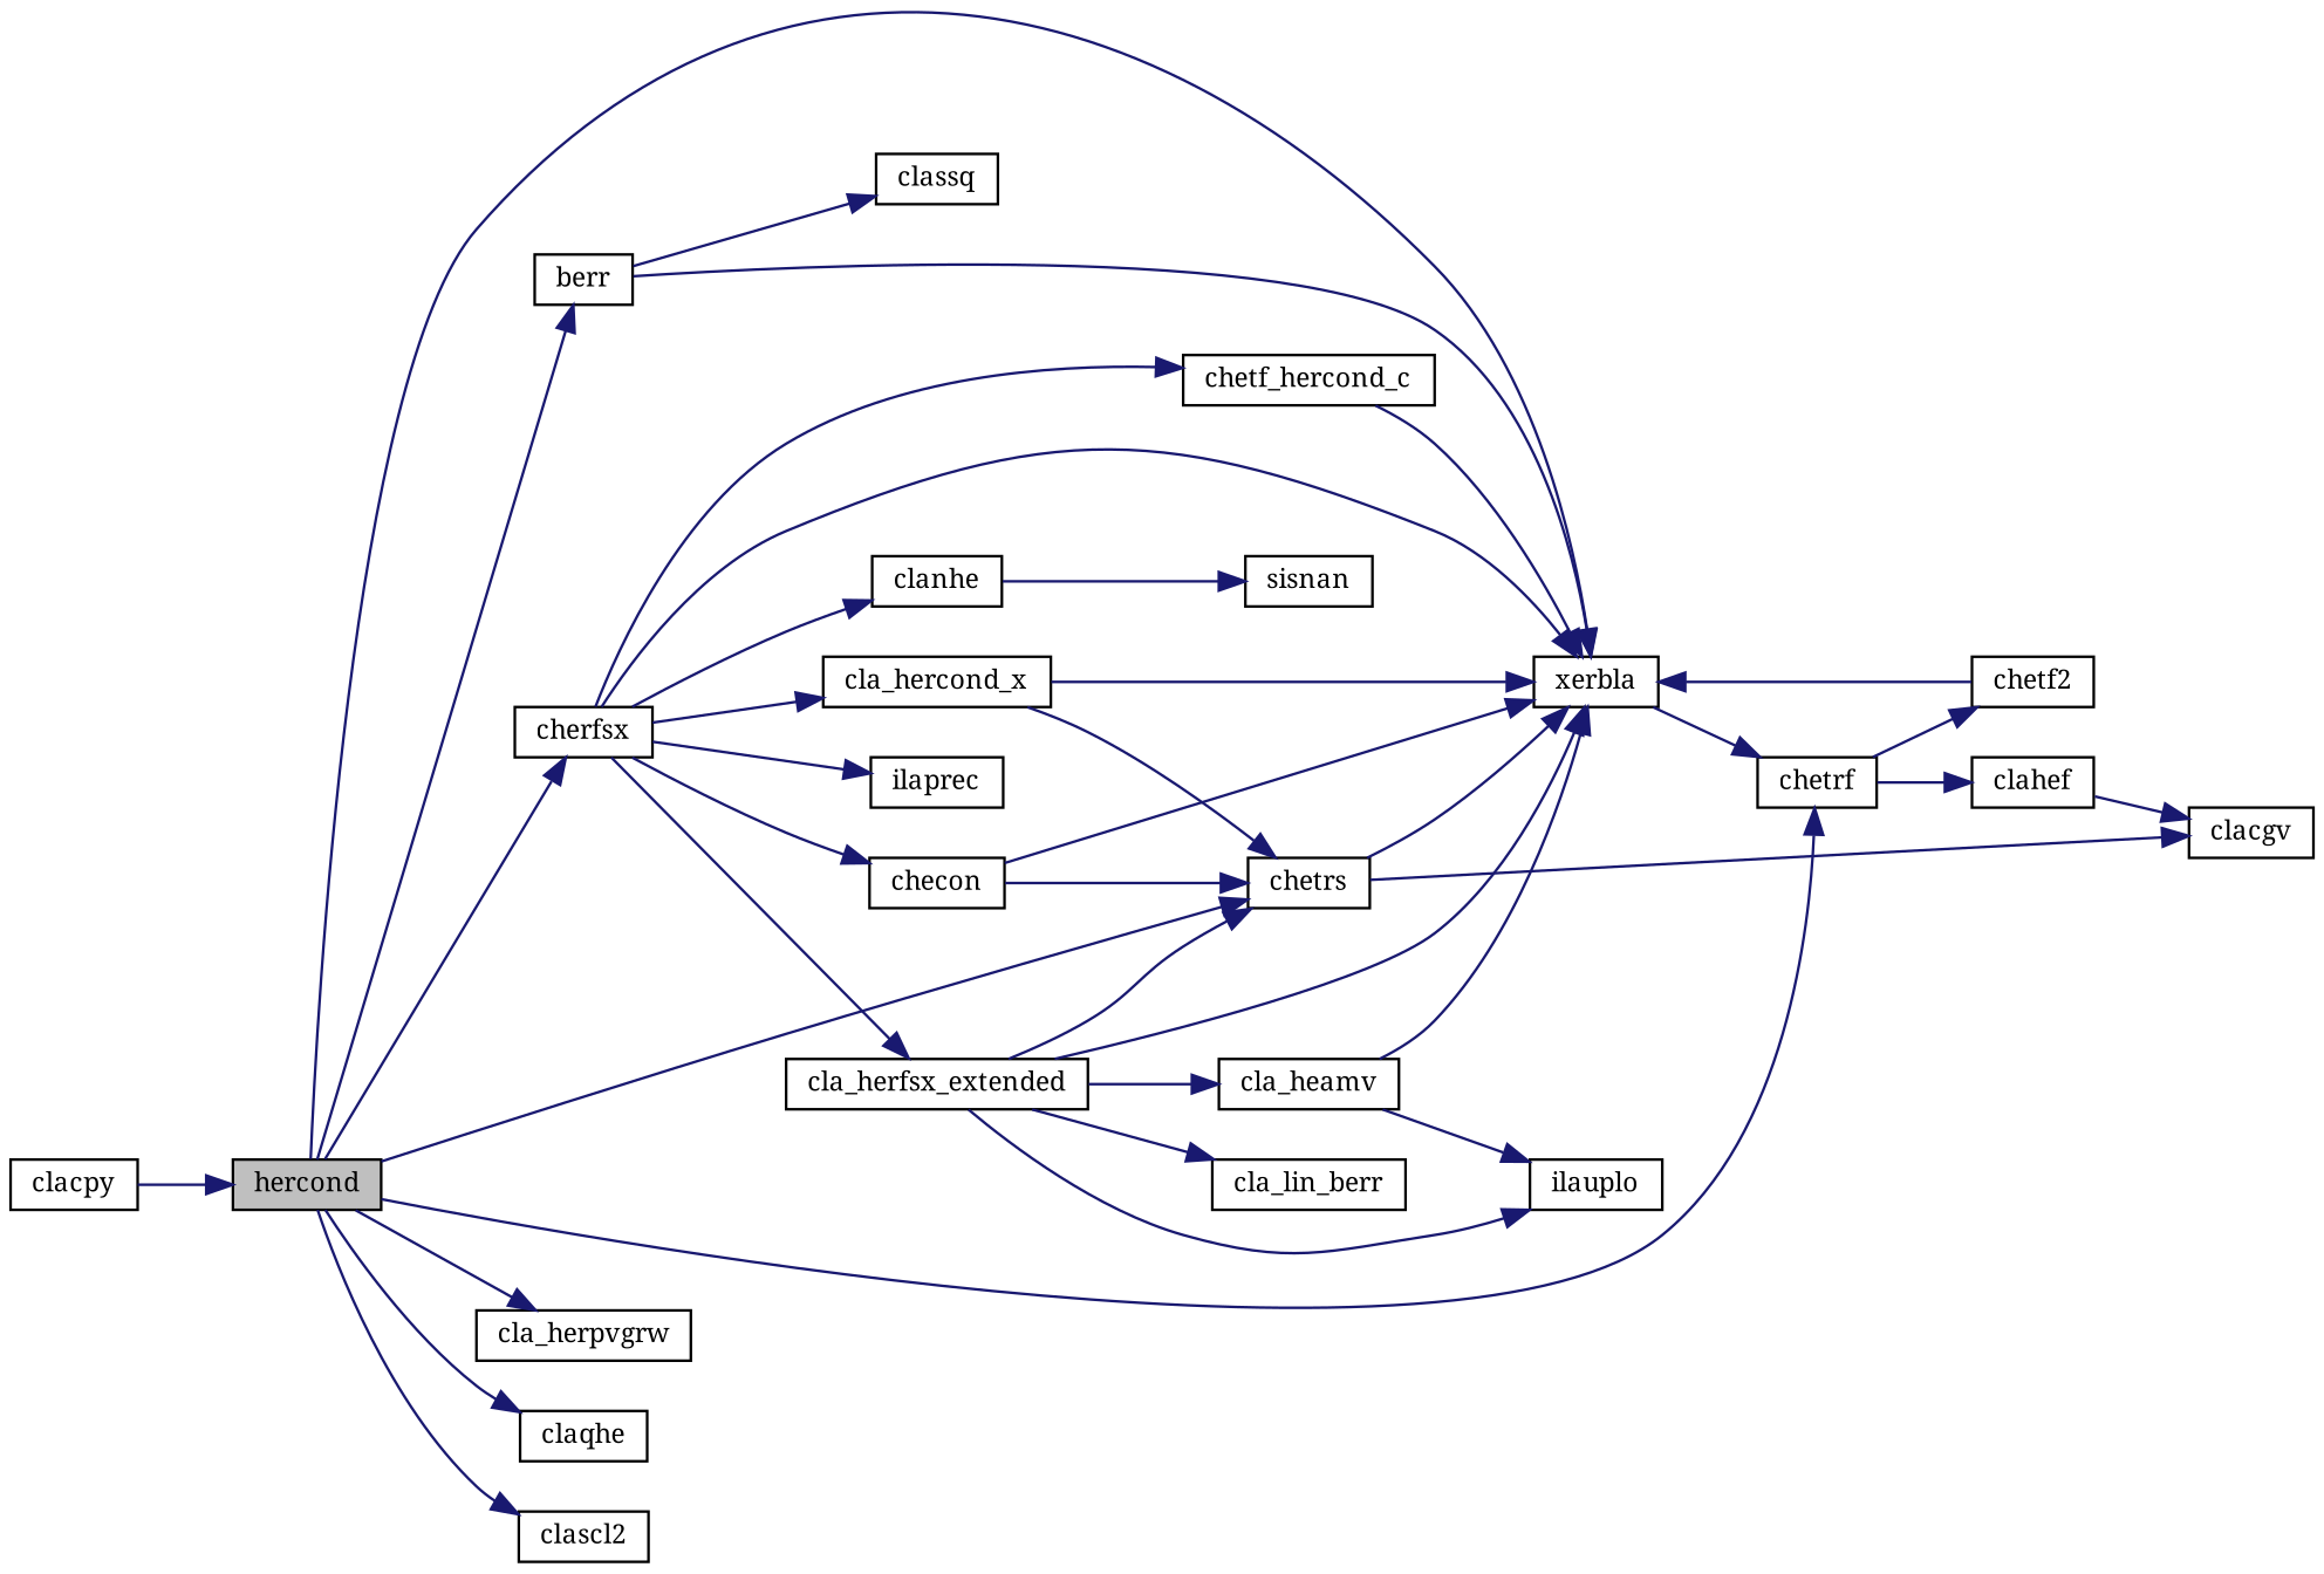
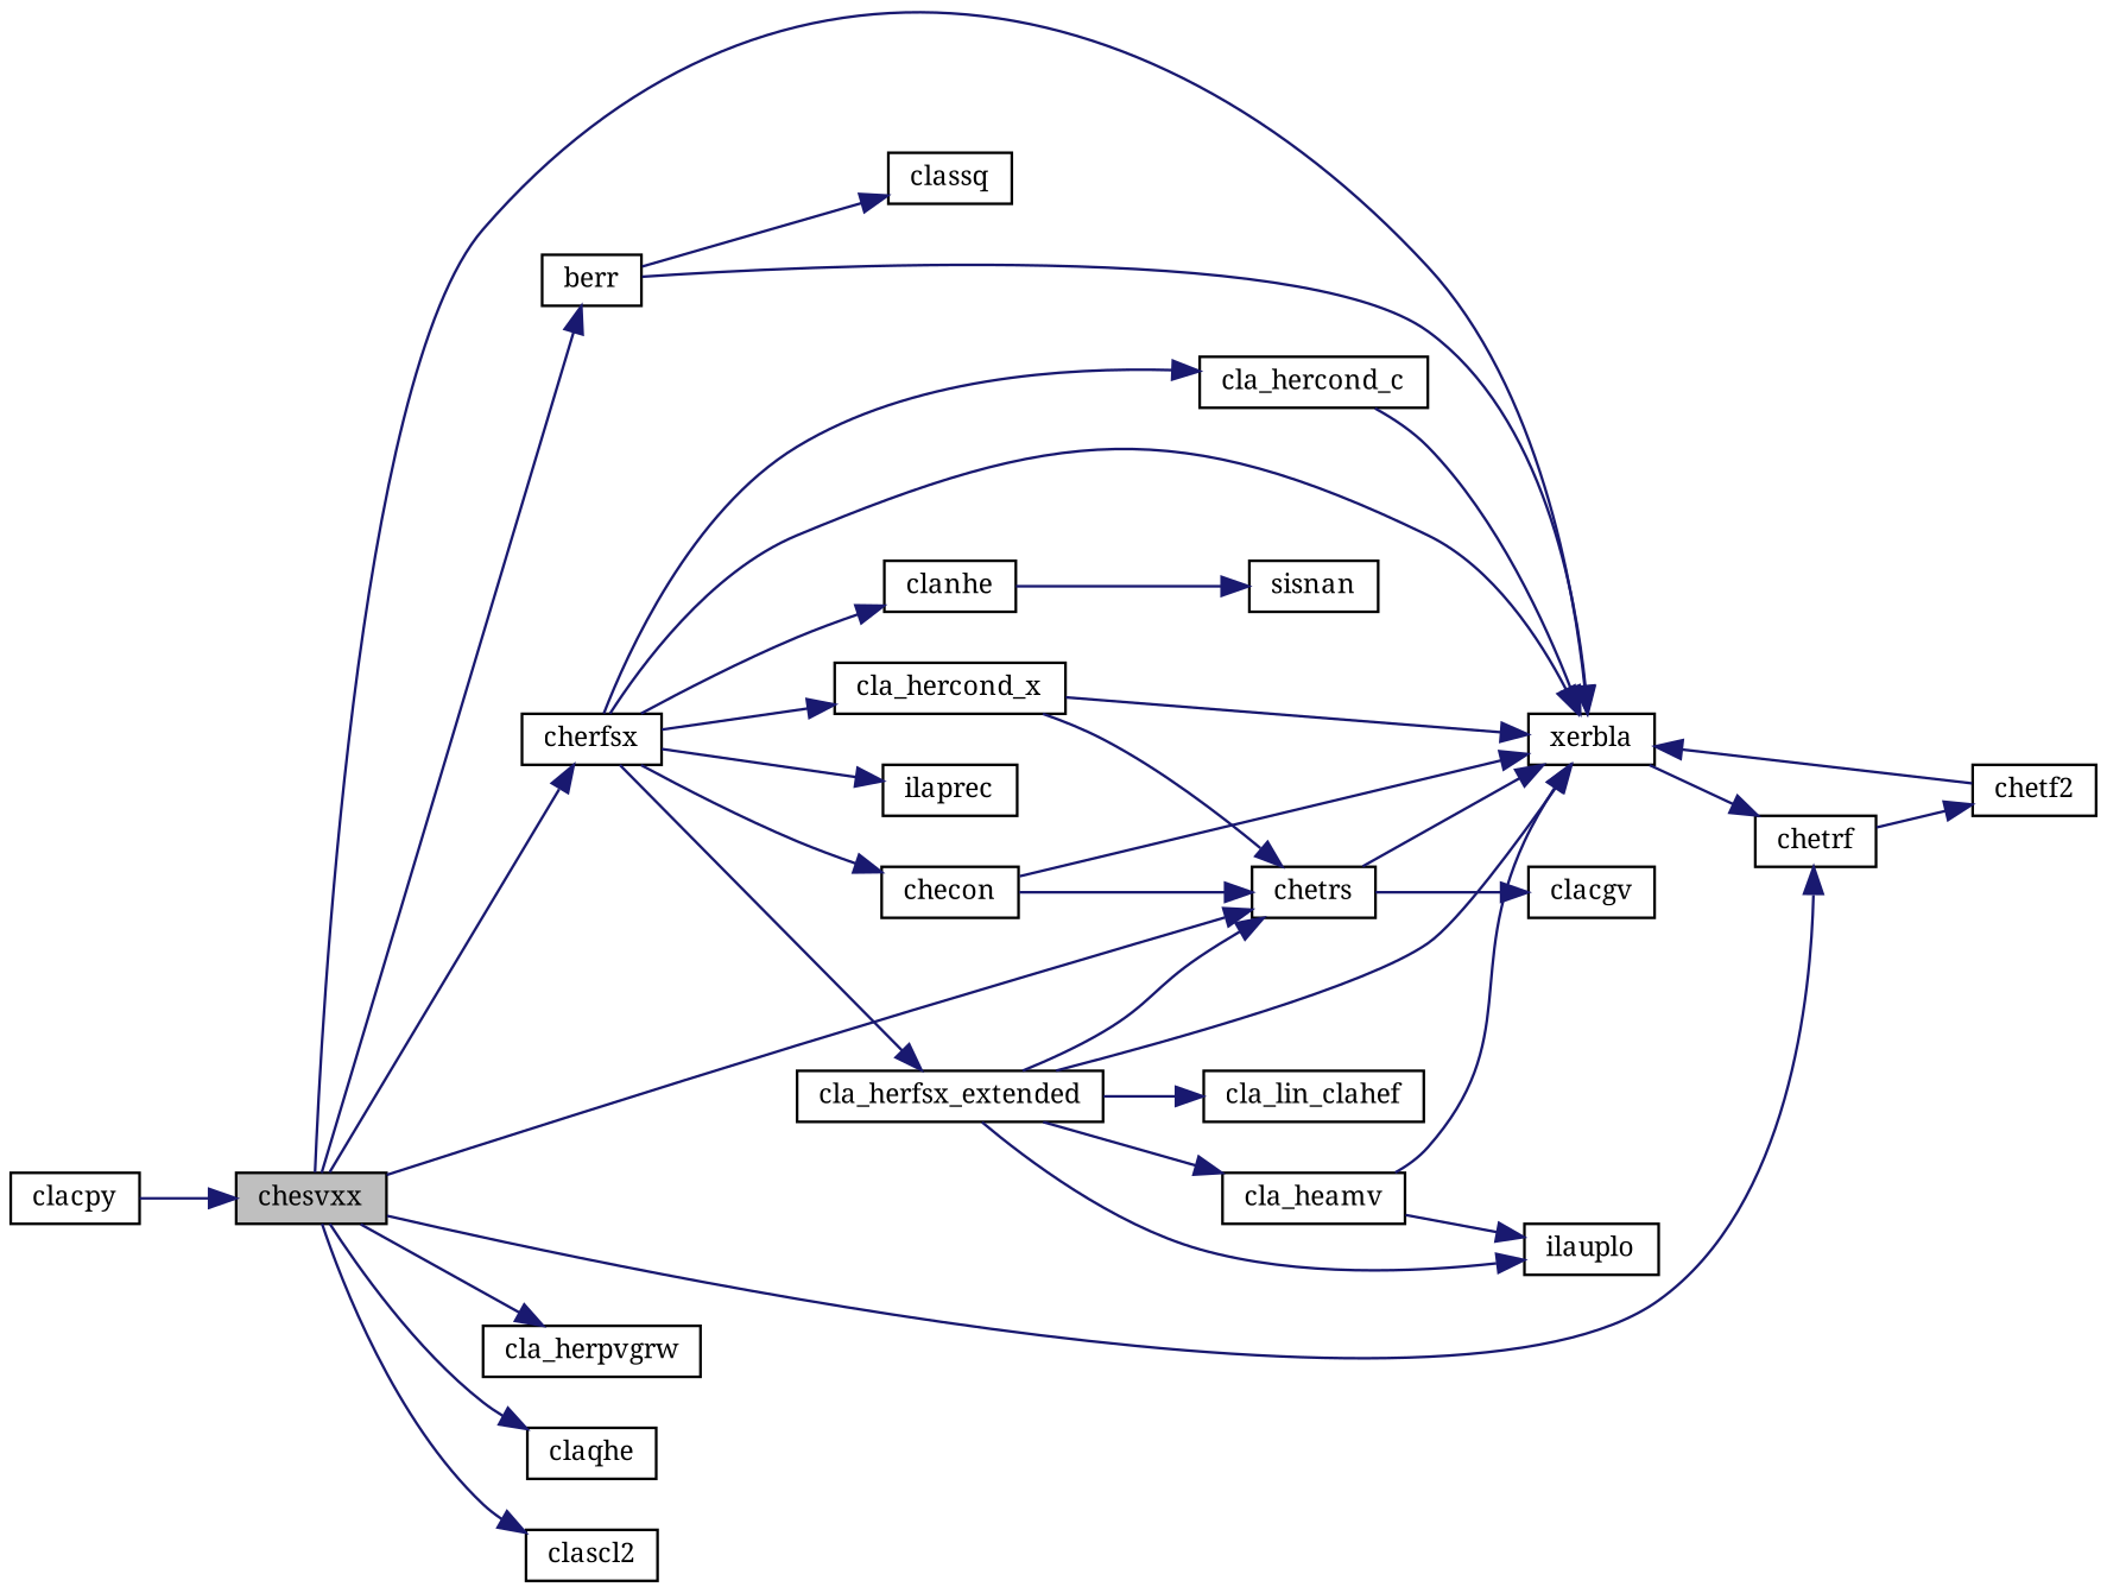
  digraph {
    fontname="Noto Serif"
    rankdir=LR
    node [color=black fillcolor=white fontname="Noto Serif" fontsize=10 shape=record style=filled]
    edge [color=midnightblue fontname="Noto Serif" fontsize=10 labelfontname=Helvetica labelfontsize=10 style=solid]
-   n1 [fillcolor=grey75 fontcolor=black height=0.2 label=hercond width=0.4]
+   n1 [fillcolor=grey75 fontcolor=black height=0.2 label=chesvxx width=0.4]
    n2 [height=0.2 label=berr width=0.4]
    n3 [height=0.2 label=xerbla width=0.4]
    n4 [height=0.2 label=cherfsx width=0.4]
    n5 [height=0.2 label=chetrs width=0.4]
    n6 [height=0.2 label=chetrf width=0.4]
    n7 [height=0.2 label=cla_herpvgrw width=0.4]
    n8 [height=0.2 label=claqhe width=0.4]
    n9 [height=0.2 label=clascl2 width=0.4]
    n10 [height=0.2 label=classq width=0.4]
    n11 [height=0.2 label=checon width=0.4]
-   n12 [height=0.2 label=chetf_hercond_c width=0.4]
+   n12 [height=0.2 label=cla_hercond_c width=0.4]
    n13 [height=0.2 label=cla_hercond_x width=0.4]
    n14 [height=0.2 label=cla_herfsx_extended width=0.4]
    n15 [height=0.2 label=clanhe width=0.4]
    n16 [height=0.2 label=ilaprec width=0.4]
    n17 [height=0.2 label=clacgv width=0.4]
    n18 [height=0.2 label=chetf2 width=0.4]
-   n19 [height=0.2 label=clahef width=0.4]
    n20 [height=0.2 label=clacpy width=0.4]
    n21 [height=0.2 label=cla_heamv width=0.4]
    n22 [height=0.2 label=ilauplo width=0.4]
-   n23 [height=0.2 label=cla_lin_berr width=0.4]
+   n23 [height=0.2 label=cla_lin_clahef width=0.4]
    n24 [height=0.2 label=sisnan width=0.4]
    n1 -> n2
    n1 -> n3
    n1 -> n4
    n1 -> n5
    n1 -> n6
    n1 -> n7
    n1 -> n8
    n1 -> n9
    n2 -> n3
    n2 -> n10
    n3 -> n6
    n4 -> n3
    n4 -> n11
    n4 -> n12
    n4 -> n13
    n4 -> n14
    n4 -> n15
    n4 -> n16
    n5 -> n3
    n5 -> n17
    n6 -> n18
-   n6 -> n19
    n11 -> n3
    n11 -> n5
    n12 -> n3
    n13 -> n3
    n13 -> n5
    n14 -> n3
    n14 -> n5
    n14 -> n21
    n14 -> n22
    n14 -> n23
    n15 -> n24
    n18 -> n3
-   n19 -> n17
    n20 -> n1
    n21 -> n3
    n21 -> n22
  }
